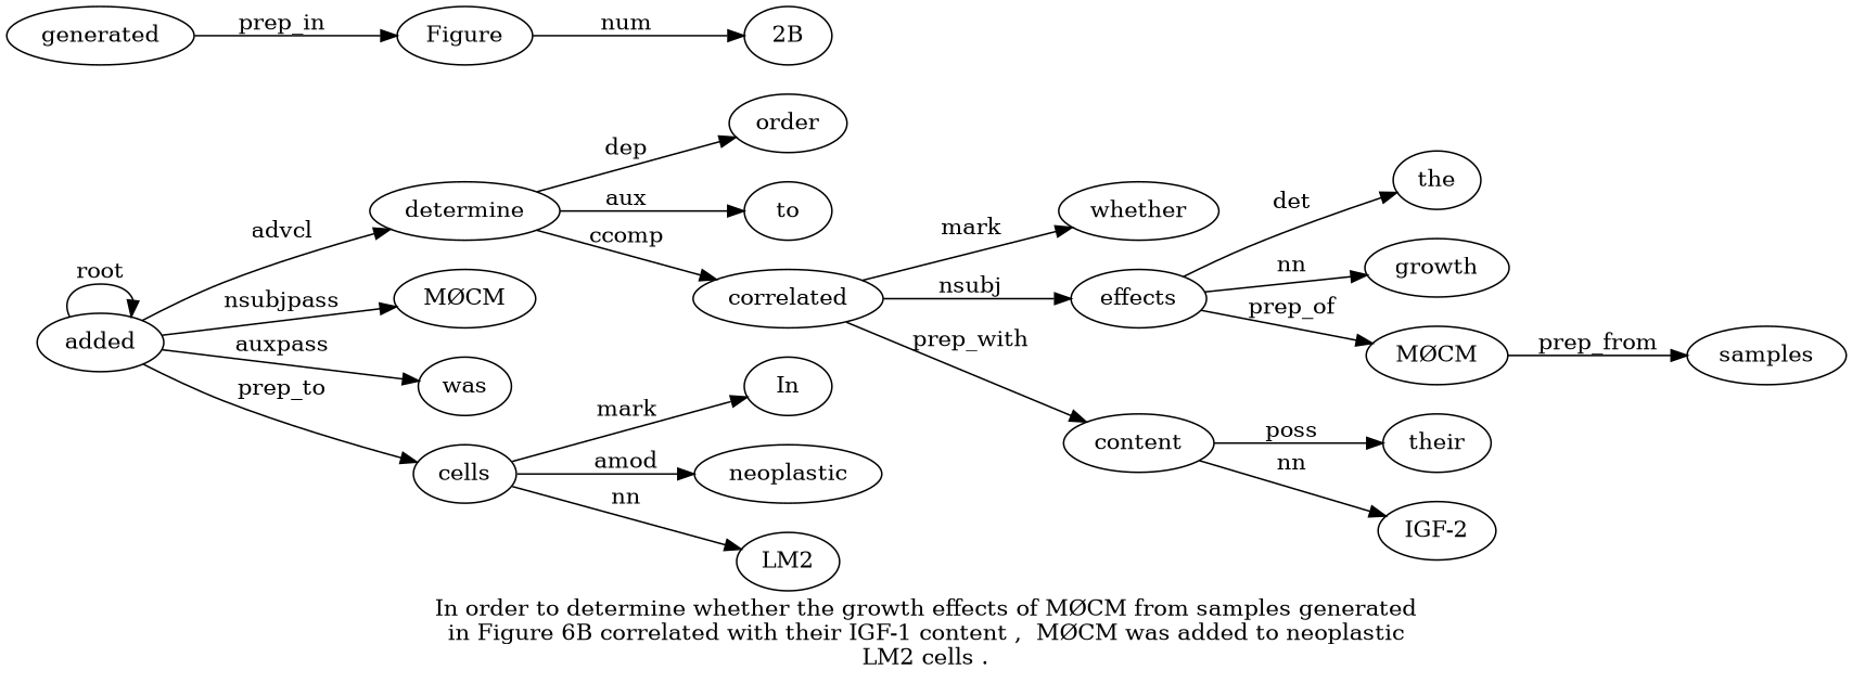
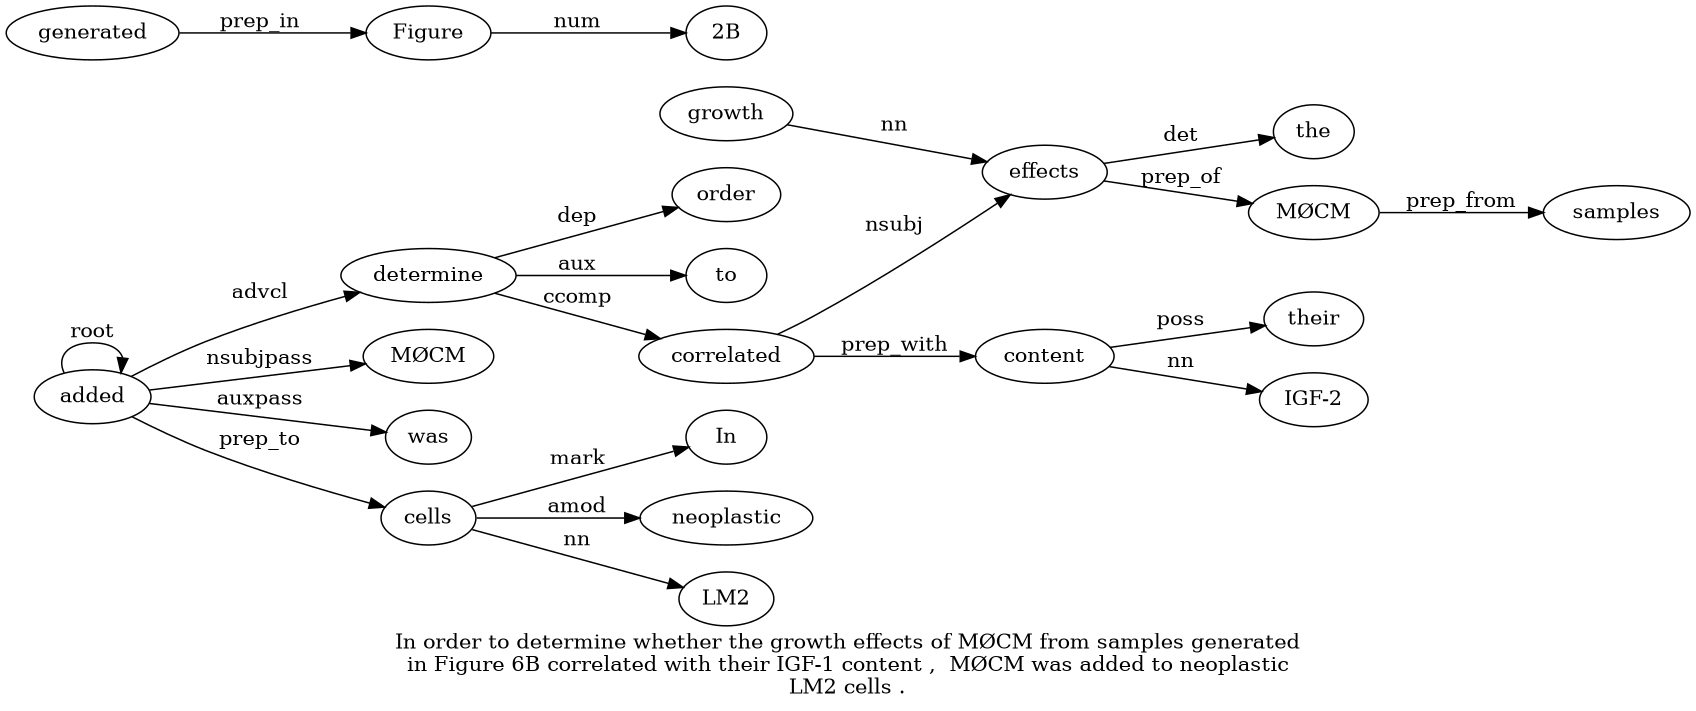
  digraph {
    label="In order to determine whether the growth effects of MØCM from samples generated\nin Figure 6B correlated with their IGF-1 content ,  MØCM was added to neoplastic\nLM2 cells ."
    rankdir=LR
    node [fillcolor=white style=filled]
    n1 [label=determine]
    n2 [label=order]
    n3 [label=to]
    n4 [label=correlated]
    n5 [label=In]
-   n6 [label=whether]
    n7 [label=effects]
    n8 [label=content]
    n9 [label=added]
    n10 [label="MØCM"]
    n11 [label=was]
    n12 [label=cells]
    n13 [label=neoplastic]
    n14 [label=LM2]
    n15 [label=the]
    n16 [label=growth]
    n17 [label="MØCM"]
    n18 [label=their]
    n19 [label="IGF-2"]
    n20 [label=samples]
    n21 [label=generated]
    n22 [label=Figure]
    n23 [label="2B"]
    n1 -> n2 [label=dep]
    n1 -> n3 [label=aux]
    n1 -> n4 [label=ccomp]
-   n4 -> n6 [label=mark]
    n4 -> n7 [label=nsubj]
    n4 -> n8 [label=prep_with]
    n7 -> n15 [label=det]
-   n7 -> n16 [label=nn]
+   n16 -> n7 [label=nn]
    n7 -> n17 [label=prep_of]
    n8 -> n18 [label=poss]
    n8 -> n19 [label=nn]
    n9 -> n1 [label=advcl]
    n9 -> n9 [label=root]
    n9 -> n10 [label=nsubjpass]
    n9 -> n11 [label=auxpass]
    n9 -> n12 [label=prep_to]
    n12 -> n5 [label=mark]
    n12 -> n13 [label=amod]
    n12 -> n14 [label=nn]
    n17 -> n20 [label=prep_from]
    n21 -> n22 [label=prep_in]
    n22 -> n23 [label=num]
  }
